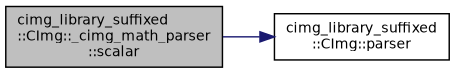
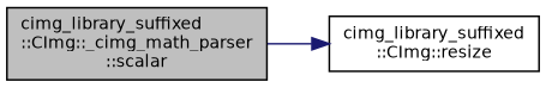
  digraph {
    rankdir=LR
    node [color=black fontname=Helvetica fontsize=10 shape=record style=filled]
    n1 [fillcolor=grey75 fontcolor=black height=0.2 label="cimg_library_suffixed\l::CImg::_cimg_math_parser\l::scalar" width=0.4]
-   n2 [fillcolor=white height=0.2 label="cimg_library_suffixed\l::CImg::parser" width=0.4]
+   n2 [fillcolor=white height=0.2 label="cimg_library_suffixed\l::CImg::resize" width=0.4]
    n1 -> n2 [color=midnightblue fontname=Helvetica fontsize=10 labelfontname=Helvetica labelfontsize=10 style=solid]
  }
